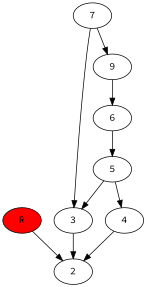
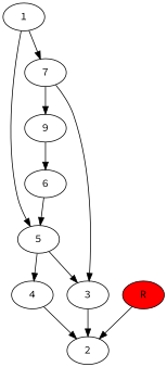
  digraph {
    fontname="Source Code Pro"
    node [fontname="Source Code Pro"]
    edge [fontname="Source Code Pro"]
+   1
    5
    7
    3
    4
    9
    2
    6
    R [fillcolor="#ff0000" style=filled]
+   1 -> 5
+   1 -> 7
    5 -> 3
    5 -> 4
    7 -> 3
    7 -> 9
    3 -> 2
    4 -> 2
    9 -> 6
    6 -> 5
    R -> 2
  }
